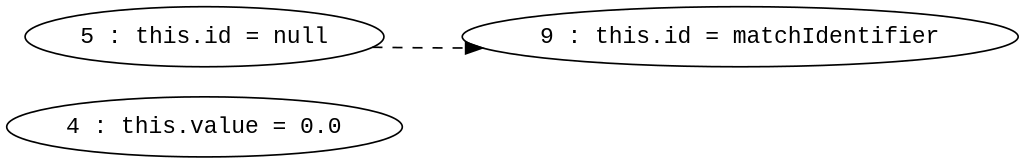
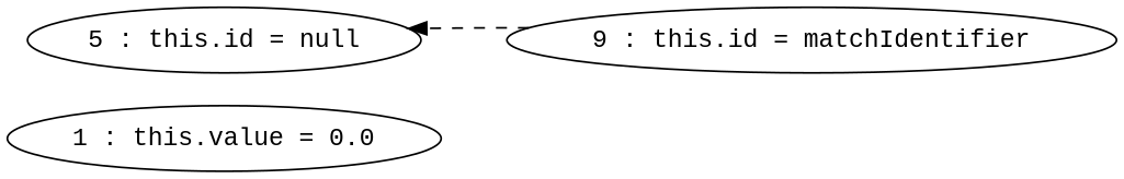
  digraph {
    rankdir=LR
    fontname="Liberation Mono"
    node [fontname="Liberation Mono"]
-   "4 : this.value = 0.0"
+   "4 : this.value = 0.0" [label="1 : this.value = 0.0"]
    "5 : this.id = null"
    "9 : this.id = matchIdentifier"
-   "5 : this.id = null" -> "9 : this.id = matchIdentifier" [style=dashed fontname="Liberation Mono"]
+   "9 : this.id = matchIdentifier" -> "5 : this.id = null" [style=dashed fontname="Liberation Mono"]
  }
